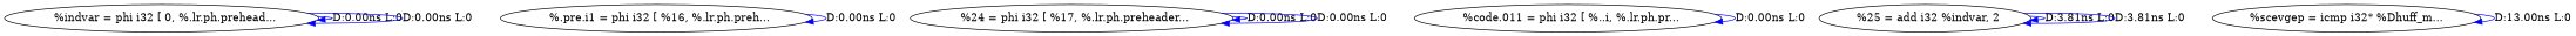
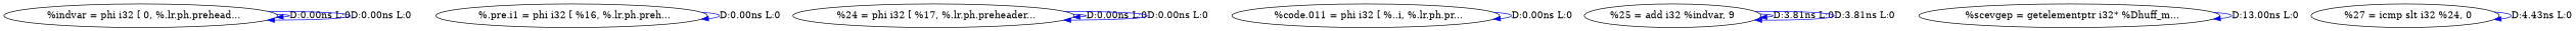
  digraph {
    edge [color=blue]
    n1 [label="  %indvar = phi i32 [ 0, %.lr.ph.prehead..."]
    n2 [label="  %.pre.i1 = phi i32 [ %16, %.lr.ph.preh..."]
    n3 [label="  %24 = phi i32 [ %17, %.lr.ph.preheader..."]
    n4 [label="  %code.011 = phi i32 [ %..i, %.lr.ph.pr..."]
-   n5 [label="  %25 = add i32 %indvar, 2"]
-   n6 [label="%scevgep = icmp i32* %Dhuff_m..."]
+   n5 [label="%25 = add i32 %indvar, 9"]
+   n6 [label="  %scevgep = getelementptr i32* %Dhuff_m..."]
+   n7 [label="  %27 = icmp slt i32 %24, 0"]
    n1 -> n1 [label="D:0.00ns L:0"]
    n1 -> n1 [label="D:0.00ns L:0"]
    n2 -> n2 [label="D:0.00ns L:0"]
    n3 -> n3 [label="D:0.00ns L:0"]
    n3 -> n3 [label="D:0.00ns L:0"]
    n4 -> n4 [label="D:0.00ns L:0"]
    n5 -> n5 [label="D:3.81ns L:0"]
    n5 -> n5 [label="D:3.81ns L:0"]
    n6 -> n6 [label="D:13.00ns L:0"]
+   n7 -> n7 [label="D:4.43ns L:0"]
  }
